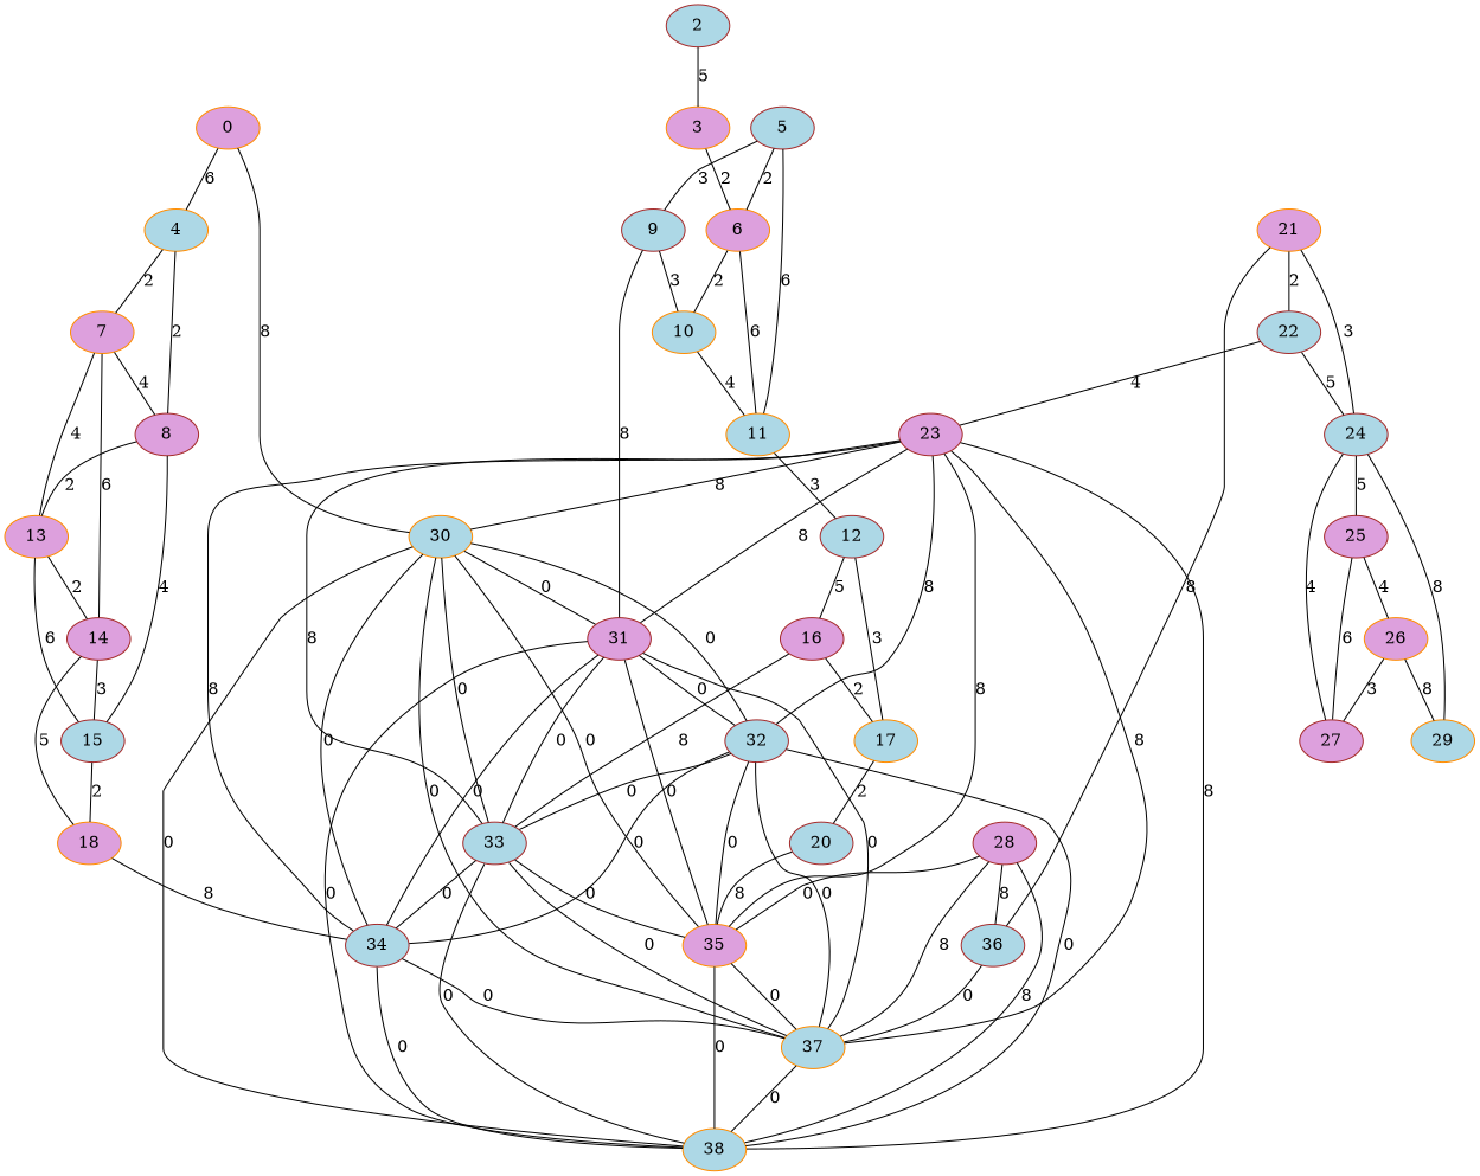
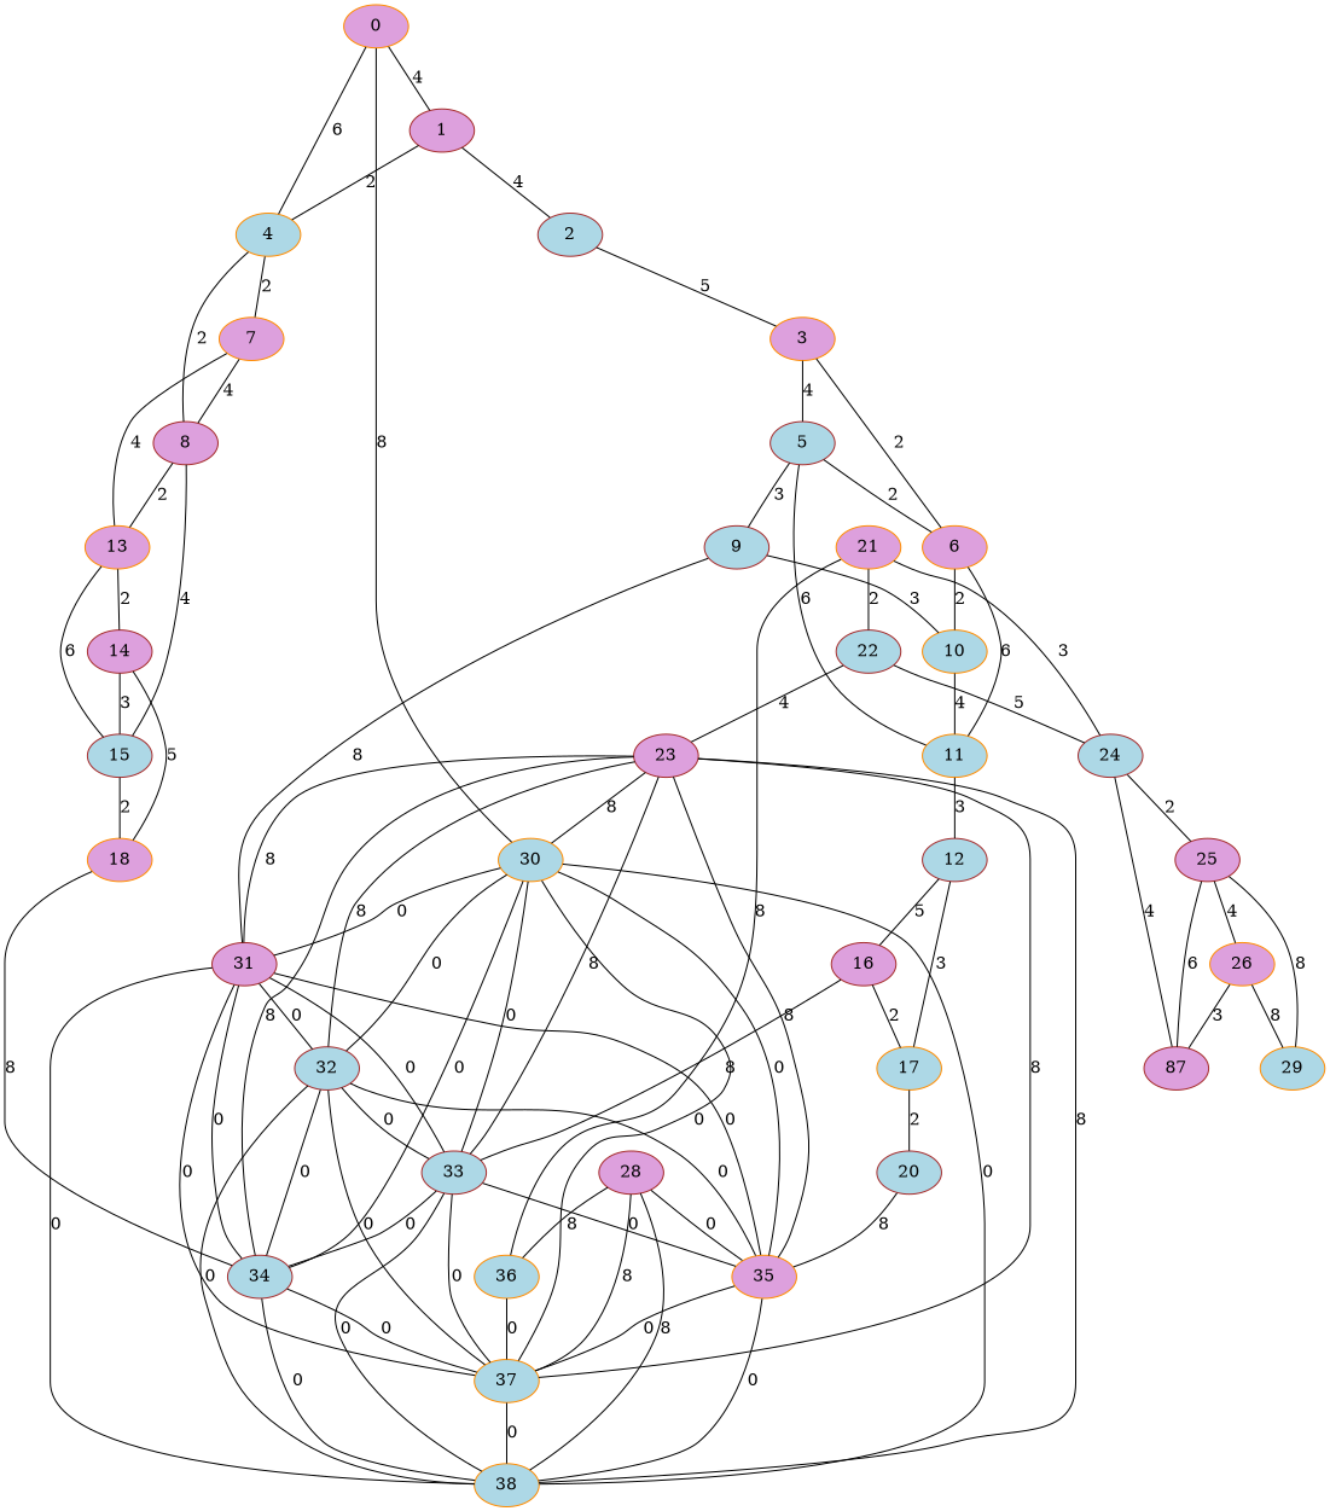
  graph {
    node [color=brown fillcolor=lightblue style=filled weight=1]
    0 [color=darkorange fillcolor=plum]
+   1 [fillcolor=plum]
    4 [color=darkorange]
    30 [color=darkorange weight=3]
    2
    7 [color=darkorange fillcolor=plum]
    8 [fillcolor=plum]
    31 [fillcolor=plum weight=3]
    33 [weight=3]
    34 [weight=3]
    32 [weight=3]
    35 [color=darkorange fillcolor=plum weight=3]
    37 [color=darkorange weight=3]
    38 [color=darkorange weight=3]
    3 [color=darkorange fillcolor=plum]
    5
    6 [color=darkorange fillcolor=plum]
    9
    11 [color=darkorange]
    10 [color=darkorange]
    13 [color=darkorange fillcolor=plum]
    14 [fillcolor=plum]
    15
    12
    18 [color=darkorange fillcolor=plum]
    16 [fillcolor=plum]
    17 [color=darkorange]
    20
    21 [color=darkorange fillcolor=plum]
    22
    24
-   36 [weight=3]
+   36 [color=darkorange weight=3]
    23 [fillcolor=plum]
    25 [fillcolor=plum]
-   27 [fillcolor=plum]
+   27 [fillcolor=plum label=87]
    26 [color=darkorange fillcolor=plum]
    29 [color=darkorange weight=4]
    28 [fillcolor=plum]
+   0 -- 1 [label=4]
    0 -- 4 [label=6]
    0 -- 30 [label=8]
+   1 -- 4 [label=2]
+   1 -- 2 [label=4]
    4 -- 7 [label=2]
    4 -- 8 [label=2]
    30 -- 31 [label=0]
    30 -- 33 [label=0]
    30 -- 34 [label=0]
    30 -- 32 [label=0]
    30 -- 35 [label=0]
    30 -- 37 [label=0]
    30 -- 38 [label=0]
    2 -- 3 [label=5]
    7 -- 8 [label=4]
    7 -- 13 [label=4]
-   7 -- 14 [label=6]
    8 -- 13 [label=2]
    8 -- 15 [label=4]
    31 -- 33 [label=0]
    31 -- 34 [label=0]
    31 -- 32 [label=0]
    31 -- 35 [label=0]
    31 -- 37 [label=0]
    31 -- 38 [label=0]
    33 -- 34 [label=0]
    33 -- 35 [label=0]
    33 -- 37 [label=0]
    33 -- 38 [label=0]
    34 -- 37 [label=0]
    34 -- 38 [label=0]
    32 -- 33 [label=0]
    32 -- 34 [label=0]
    32 -- 35 [label=0]
    32 -- 37 [label=0]
    32 -- 38 [label=0]
    35 -- 37 [label=0]
    35 -- 38 [label=0]
    37 -- 38 [label=0]
+   3 -- 5 [label=4]
    3 -- 6 [label=2]
    5 -- 6 [label=2]
    5 -- 9 [label=3]
    5 -- 11 [label=6]
    6 -- 11 [label=6]
    6 -- 10 [label=2]
    9 -- 31 [label=8]
    9 -- 10 [label=3]
    11 -- 12 [label=3]
    10 -- 11 [label=4]
    13 -- 14 [label=2]
    13 -- 15 [label=6]
    14 -- 15 [label=3]
    14 -- 18 [label=5]
    15 -- 18 [label=2]
    12 -- 16 [label=5]
    12 -- 17 [label=3]
    18 -- 34 [label=8]
    16 -- 33 [label=8]
    16 -- 17 [label=2]
    17 -- 20 [label=2]
    20 -- 35 [label=8]
    21 -- 22 [label=2]
    21 -- 24 [label=3]
    21 -- 36 [label=8]
    22 -- 24 [label=5]
    22 -- 23 [label=4]
-   24 -- 25 [label=5]
+   24 -- 25 [label=2]
    24 -- 27 [label=4]
    36 -- 37 [label=0]
    23 -- 30 [label=8]
    23 -- 31 [label=8]
    23 -- 33 [label=8]
    23 -- 34 [label=8]
    23 -- 32 [label=8]
    23 -- 35 [label=8]
    23 -- 37 [label=8]
    23 -- 38 [label=8]
    25 -- 27 [label=6]
    25 -- 26 [label=4]
-   24 -- 29 [label=8]
+   25 -- 29 [label=8]
    26 -- 27 [label=3]
    26 -- 29 [label=8]
    28 -- 35 [label=0]
    28 -- 37 [label=8]
    28 -- 38 [label=8]
    28 -- 36 [label=8]
  }
